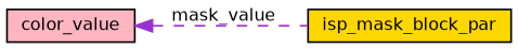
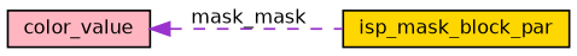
  digraph {
    rankdir=LR
    node [color=black fontname=Helvetica fontsize=10 shape=record style=filled]
    n1 [fillcolor=gold fontcolor=black height=0.2 label=isp_mask_block_par width=0.4]
    n2 [fillcolor=lightpink height=0.2 label=color_value width=0.4]
-   n2 -> n1 [color=darkorchid3 dir=back fontname=Helvetica fontsize=10 label=" mask_value" labelfontname=Helvetica labelfontsize=10 style=dashed]
+   n2 -> n1 [color=darkorchid3 dir=back fontname=Helvetica fontsize=10 label=" mask_mask" labelfontname=Helvetica labelfontsize=10 style=dashed]
  }
